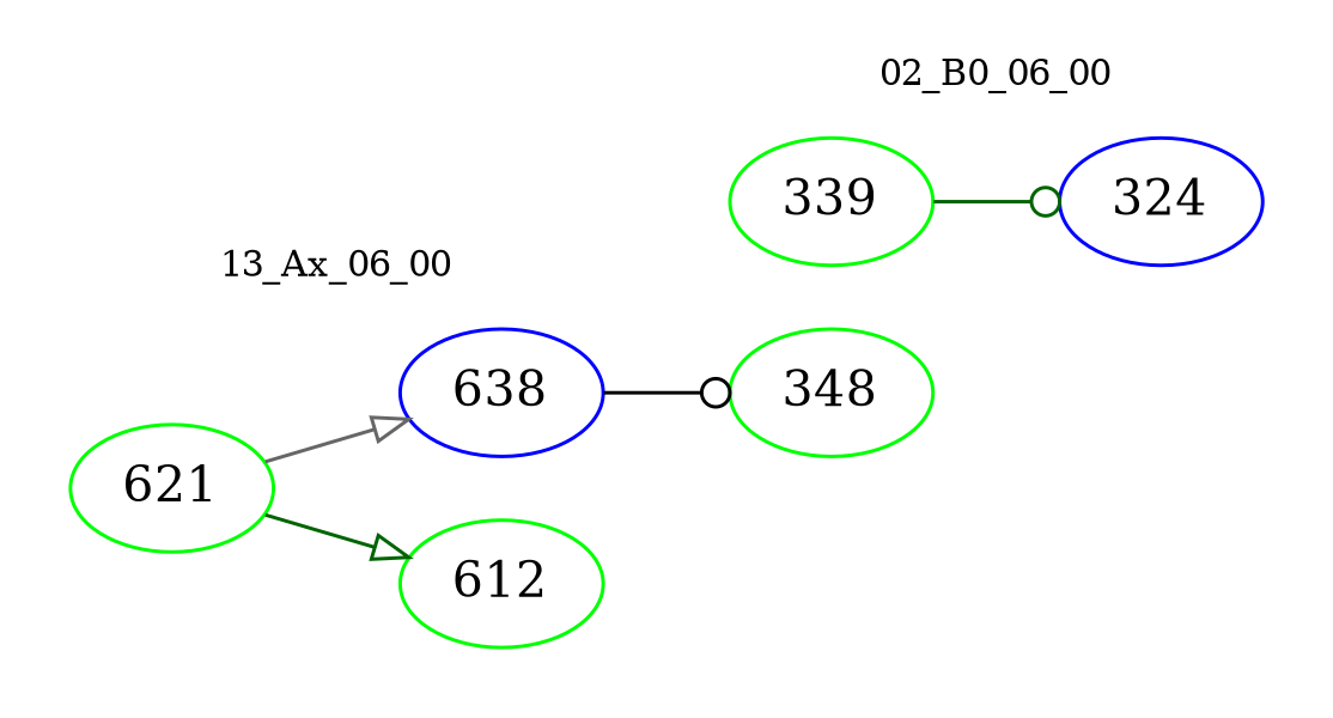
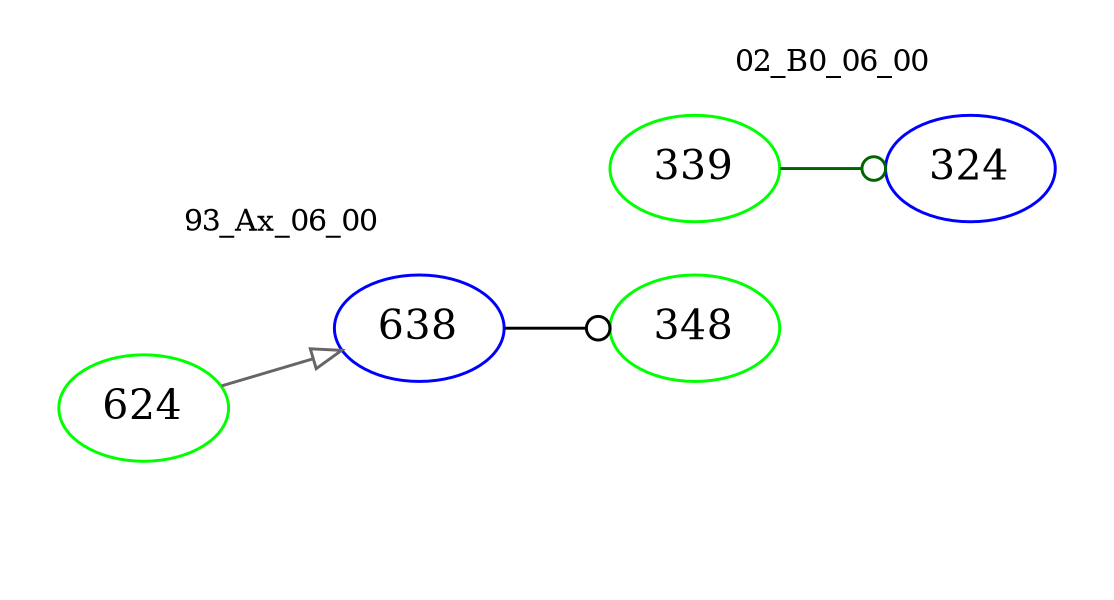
  digraph {
    rankdir=LR
    node [color=green]
    edge [arrowhead=onormal color=darkgreen]
-   n1 [label=621]
-   n2 [label=612]
+   n1 [label=624]
    n3 [color=blue label=638]
    n4 [label=339]
    n5 [color=blue label=324]
    n6 [label=348]
    subgraph cluster_1 {
      color=white
      fontsize=10
-     label="13_Ax_06_00"
+     label="93_Ax_06_00"
      n1
-     n2
      n3
    }
    subgraph cluster_2 {
      color=white
      fontsize=10
      label="02_B0_06_00"
      n4
      n5
      n6
    }
-   n1 -> n2
    n1 -> n3 [color=gray40]
    n3 -> n6 [arrowhead=odot color=black]
    n4 -> n5 [arrowhead=odot]
  }
